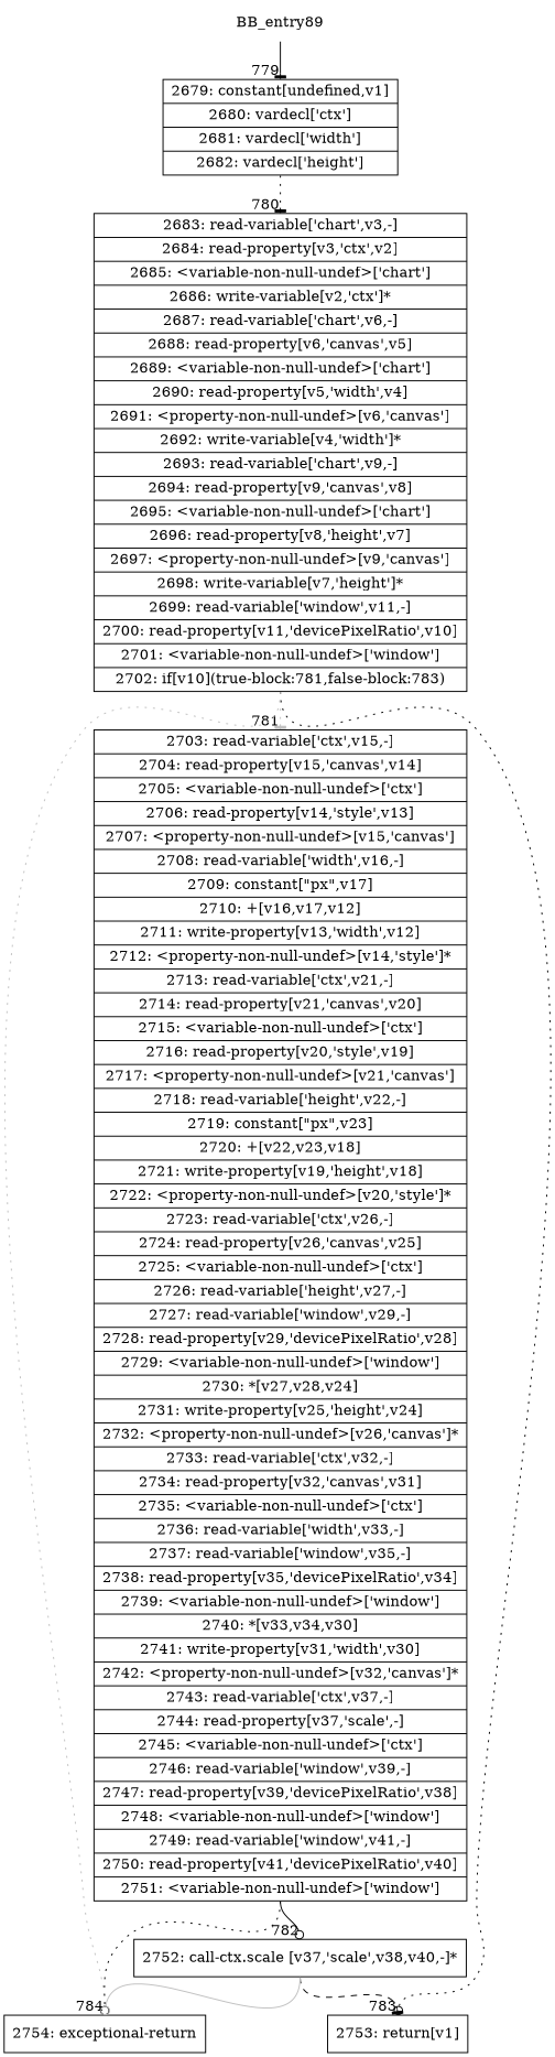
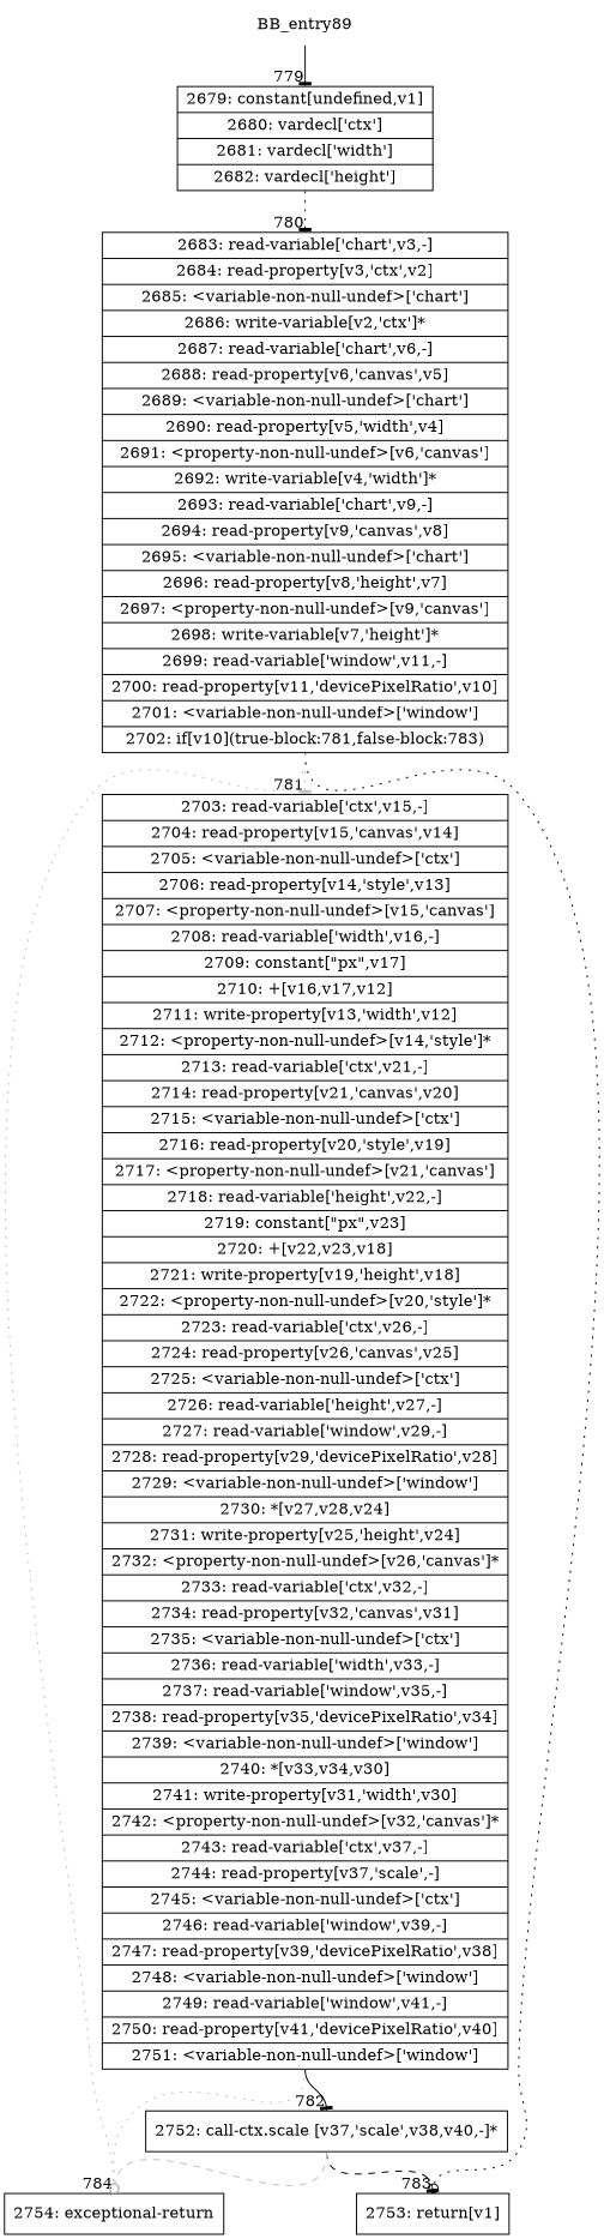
  digraph {
    rankdir=TD
    node [shape=record]
    edge [arrowhead=tee headport=n style=dotted tailport=s]
    n1 [label=BB_entry89 shape=none]
    n2 [label="{2679: constant[undefined,v1]|2680: vardecl['ctx']|2681: vardecl['width']|2682: vardecl['height']}"]
    n3 [label="{2683: read-variable['chart',v3,-]|2684: read-property[v3,'ctx',v2]|2685: \<variable-non-null-undef\>['chart']|2686: write-variable[v2,'ctx']*|2687: read-variable['chart',v6,-]|2688: read-property[v6,'canvas',v5]|2689: \<variable-non-null-undef\>['chart']|2690: read-property[v5,'width',v4]|2691: \<property-non-null-undef\>[v6,'canvas']|2692: write-variable[v4,'width']*|2693: read-variable['chart',v9,-]|2694: read-property[v9,'canvas',v8]|2695: \<variable-non-null-undef\>['chart']|2696: read-property[v8,'height',v7]|2697: \<property-non-null-undef\>[v9,'canvas']|2698: write-variable[v7,'height']*|2699: read-variable['window',v11,-]|2700: read-property[v11,'devicePixelRatio',v10]|2701: \<variable-non-null-undef\>['window']|2702: if[v10](true-block:781,false-block:783)}"]
    n4 [label="{2703: read-variable['ctx',v15,-]|2704: read-property[v15,'canvas',v14]|2705: \<variable-non-null-undef\>['ctx']|2706: read-property[v14,'style',v13]|2707: \<property-non-null-undef\>[v15,'canvas']|2708: read-variable['width',v16,-]|2709: constant[\"px\",v17]|2710: +[v16,v17,v12]|2711: write-property[v13,'width',v12]|2712: \<property-non-null-undef\>[v14,'style']*|2713: read-variable['ctx',v21,-]|2714: read-property[v21,'canvas',v20]|2715: \<variable-non-null-undef\>['ctx']|2716: read-property[v20,'style',v19]|2717: \<property-non-null-undef\>[v21,'canvas']|2718: read-variable['height',v22,-]|2719: constant[\"px\",v23]|2720: +[v22,v23,v18]|2721: write-property[v19,'height',v18]|2722: \<property-non-null-undef\>[v20,'style']*|2723: read-variable['ctx',v26,-]|2724: read-property[v26,'canvas',v25]|2725: \<variable-non-null-undef\>['ctx']|2726: read-variable['height',v27,-]|2727: read-variable['window',v29,-]|2728: read-property[v29,'devicePixelRatio',v28]|2729: \<variable-non-null-undef\>['window']|2730: *[v27,v28,v24]|2731: write-property[v25,'height',v24]|2732: \<property-non-null-undef\>[v26,'canvas']*|2733: read-variable['ctx',v32,-]|2734: read-property[v32,'canvas',v31]|2735: \<variable-non-null-undef\>['ctx']|2736: read-variable['width',v33,-]|2737: read-variable['window',v35,-]|2738: read-property[v35,'devicePixelRatio',v34]|2739: \<variable-non-null-undef\>['window']|2740: *[v33,v34,v30]|2741: write-property[v31,'width',v30]|2742: \<property-non-null-undef\>[v32,'canvas']*|2743: read-variable['ctx',v37,-]|2744: read-property[v37,'scale',-]|2745: \<variable-non-null-undef\>['ctx']|2746: read-variable['window',v39,-]|2747: read-property[v39,'devicePixelRatio',v38]|2748: \<variable-non-null-undef\>['window']|2749: read-variable['window',v41,-]|2750: read-property[v41,'devicePixelRatio',v40]|2751: \<variable-non-null-undef\>['window']}"]
    n5 [label="{2753: return[v1]}"]
    n6 [label="{2754: exceptional-return}"]
    n7 [label="{2752: call-ctx.scale [v37,'scale',v38,v40,-]*}"]
    n1 -> n2 [headlabel="    779" style=solid]
    n2 -> n3 [headlabel="      780"]
    n3 -> n4 [color=gray headlabel="      781"]
    n3 -> n5 [arrowhead=odot headlabel="      783"]
    n3 -> n6 [arrowhead=odot color=gray headlabel="      784"]
-   n4 -> n6 [arrowhead=odot color=black]
-   n4 -> n7 [arrowhead=odot headlabel="      782" style=solid]
+   n4 -> n6 [arrowhead=odot color=gray]
+   n4 -> n7 [headlabel="      782" style=solid]
    n7 -> n5 [style=dashed]
-   n7 -> n6 [arrowhead=odot color=gray style=solid]
+   n7 -> n6 [arrowhead=odot color=gray style=dashed]
  }
